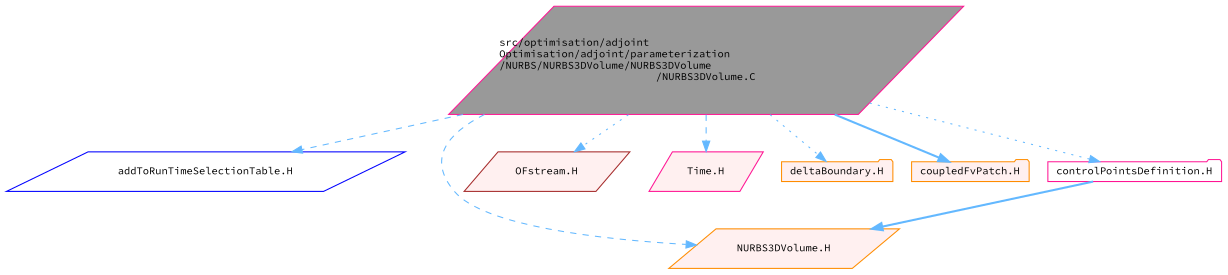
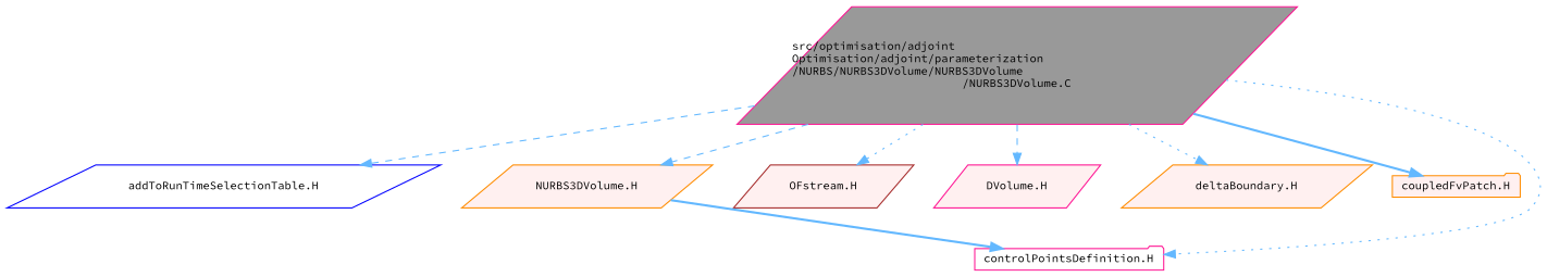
  digraph {
    fontname="Source Code Pro"
    node [color=deeppink fillcolor="#FFF0F0" fontname="Source Code Pro" fontsize=10 shape=parallelogram style=filled]
    edge [color=steelblue1 fontname="Source Code Pro" fontsize=10 labelfontname=Helvetica labelfontsize=10 style=dashed]
    n1 [fillcolor=grey60 fontcolor=black height=0.2 label="src/optimisation/adjoint\lOptimisation/adjoint/parameterization\l/NURBS/NURBS3DVolume/NURBS3DVolume\l/NURBS3DVolume.C" width=0.4]
    n2 [color=blue fillcolor=white height=0.2 label="addToRunTimeSelectionTable.H" width=0.4]
    n3 [color=darkorange height=0.2 label="NURBS3DVolume.H" width=0.4]
    n4 [color=brown height=0.2 label="OFstream.H" width=0.4]
-   n5 [height=0.2 label="Time.H" width=0.4]
-   n6 [color=darkorange height=0.2 label="deltaBoundary.H" shape=folder width=0.4]
+   n5 [height=0.2 label="DVolume.H" width=0.4]
+   n6 [color=darkorange height=0.2 label="deltaBoundary.H" width=0.4]
    n7 [color=darkorange height=0.2 label="coupledFvPatch.H" shape=folder width=0.4]
    n8 [fillcolor=white height=0.2 label="controlPointsDefinition.H" shape=folder width=0.4]
    n1 -> n2
    n1 -> n3
    n1 -> n4 [style=dotted]
    n1 -> n5
    n1 -> n6 [style=dotted]
    n1 -> n7 [style=bold]
    n1 -> n8 [style=dotted]
-   n8 -> n3 [style=bold]
+   n3 -> n8 [style=bold]
  }
